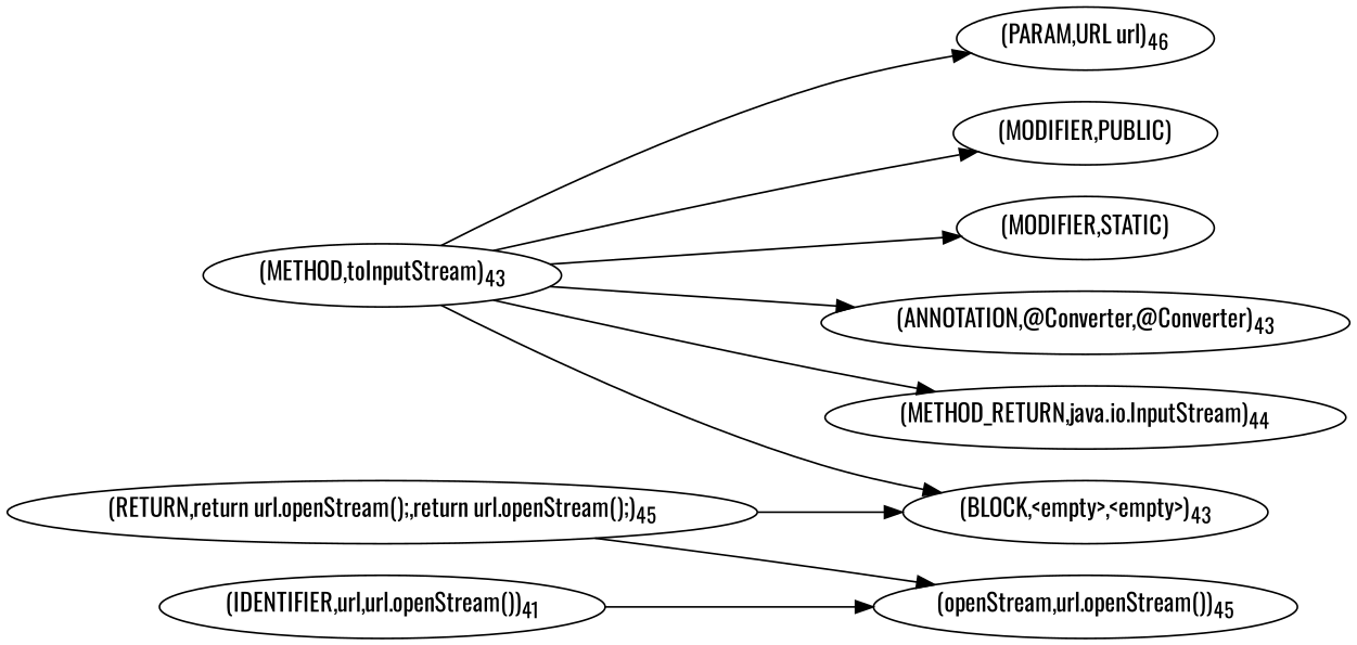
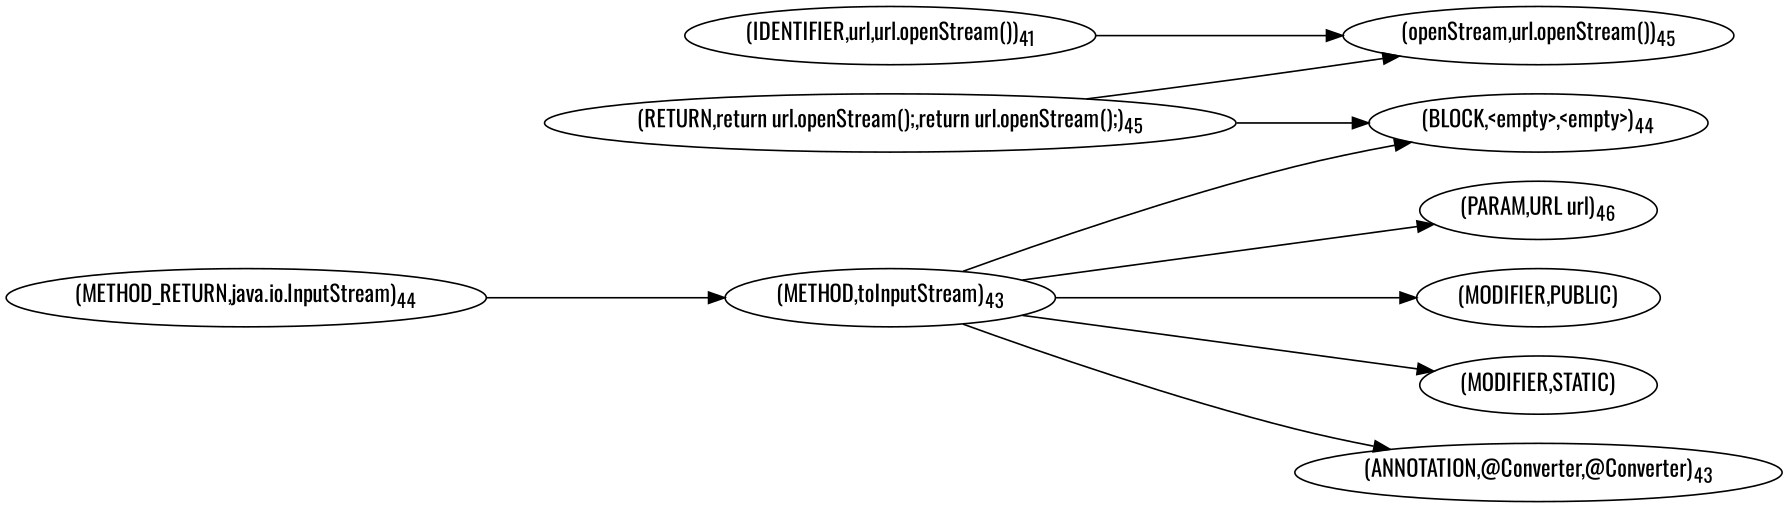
  digraph {
    fontname=Oswald
    rankdir=LR
    node [fontname=Oswald]
    edge [fontname=Oswald]
    n1 [label=<(METHOD,toInputStream)<SUB>43</SUB>>]
    n2 [label=<(PARAM,URL url)<SUB>46</SUB>>]
-   n3 [label=<(BLOCK,&lt;empty&gt;,&lt;empty&gt;)<SUB>43</SUB>>]
+   n3 [label=<(BLOCK,&lt;empty&gt;,&lt;empty&gt;)<SUB>44</SUB>>]
    n4 [label=<(MODIFIER,PUBLIC)>]
    n5 [label=<(MODIFIER,STATIC)>]
    n6 [label=<(ANNOTATION,@Converter,@Converter)<SUB>43</SUB>>]
    n7 [label=<(METHOD_RETURN,java.io.InputStream)<SUB>44</SUB>>]
    n8 [label=<(RETURN,return url.openStream();,return url.openStream();)<SUB>45</SUB>>]
    n9 [label=<(openStream,url.openStream())<SUB>45</SUB>>]
    n10 [label=<(IDENTIFIER,url,url.openStream())<SUB>41</SUB>>]
    n1 -> n2
    n1 -> n3
    n1 -> n4
    n1 -> n5
    n1 -> n6
-   n1 -> n7
+   n7 -> n1
    n8 -> n3
    n8 -> n9
    n10 -> n9
  }
